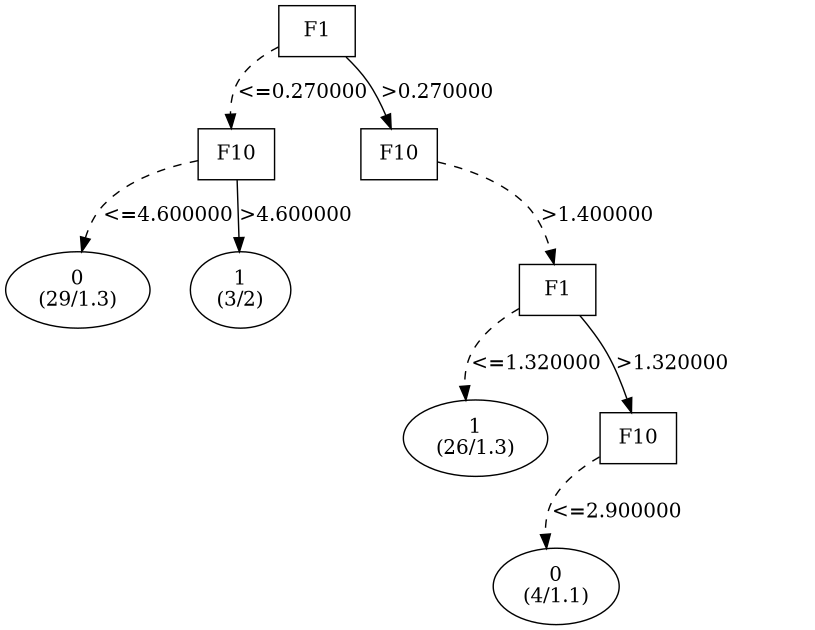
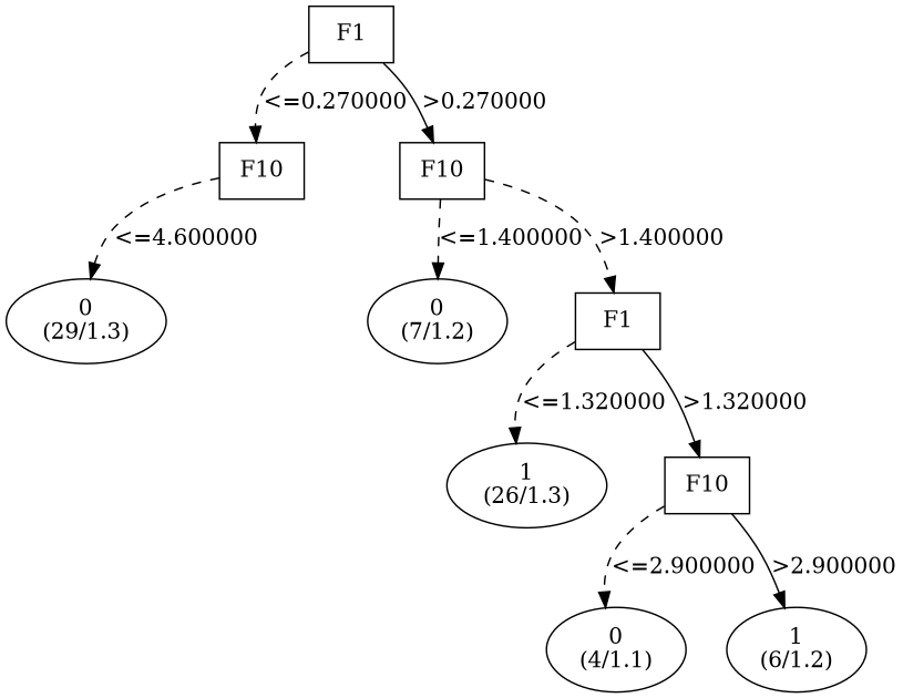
  digraph {
    node [shape=ellipse]
    edge [style=dashed]
    n1 [label="F1\n" shape=box]
    n2 [label="F10\n" shape=box]
    n3 [label="F10\n" shape=box]
    n4 [label="0\n(29/1.3)"]
-   n5 [label="1\n(3/2)"]
+   n6 [label="0\n(7/1.2)"]
    n7 [label="F1\n" shape=box]
    n8 [label="1\n(26/1.3)"]
    n9 [label="F10\n" shape=box]
    n10 [label="0\n(4/1.1)"]
+   n11 [label="1\n(6/1.2)"]
    n1 -> n2 [label="<=0.270000"]
    n1 -> n3 [label=">0.270000" style=solid]
    n2 -> n4 [label="<=4.600000"]
-   n2 -> n5 [label=">4.600000" style=solid]
+   n3 -> n6 [label="<=1.400000"]
    n3 -> n7 [label=">1.400000"]
    n7 -> n8 [label="<=1.320000"]
    n7 -> n9 [label=">1.320000" style=solid]
    n9 -> n10 [label="<=2.900000"]
+   n9 -> n11 [label=">2.900000" style=solid]
  }
